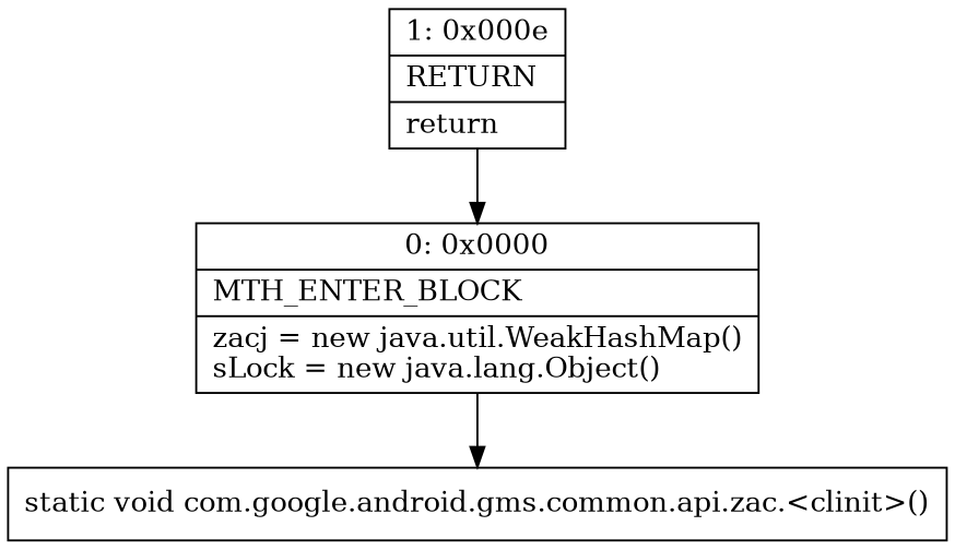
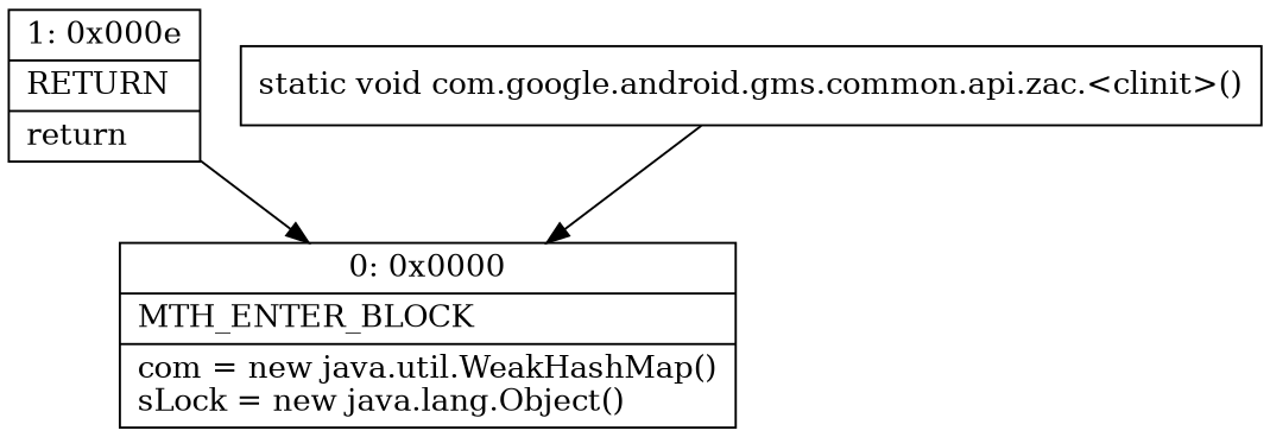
  digraph {
    node [shape=record]
    edge [arrowhead=normal]
-   n1 [label="{0\:\ 0x0000|MTH_ENTER_BLOCK\l|zacj = new java.util.WeakHashMap()\lsLock = new java.lang.Object()\l}"]
+   n1 [label="{0\:\ 0x0000|MTH_ENTER_BLOCK\l|com = new java.util.WeakHashMap()\lsLock = new java.lang.Object()\l}"]
    n2 [label="{1\:\ 0x000e|RETURN\l|return\l}"]
    n3 [label="{static void com.google.android.gms.common.api.zac.\<clinit\>() }"]
    n2 -> n1
-   n1 -> n3
+   n3 -> n1
  }
